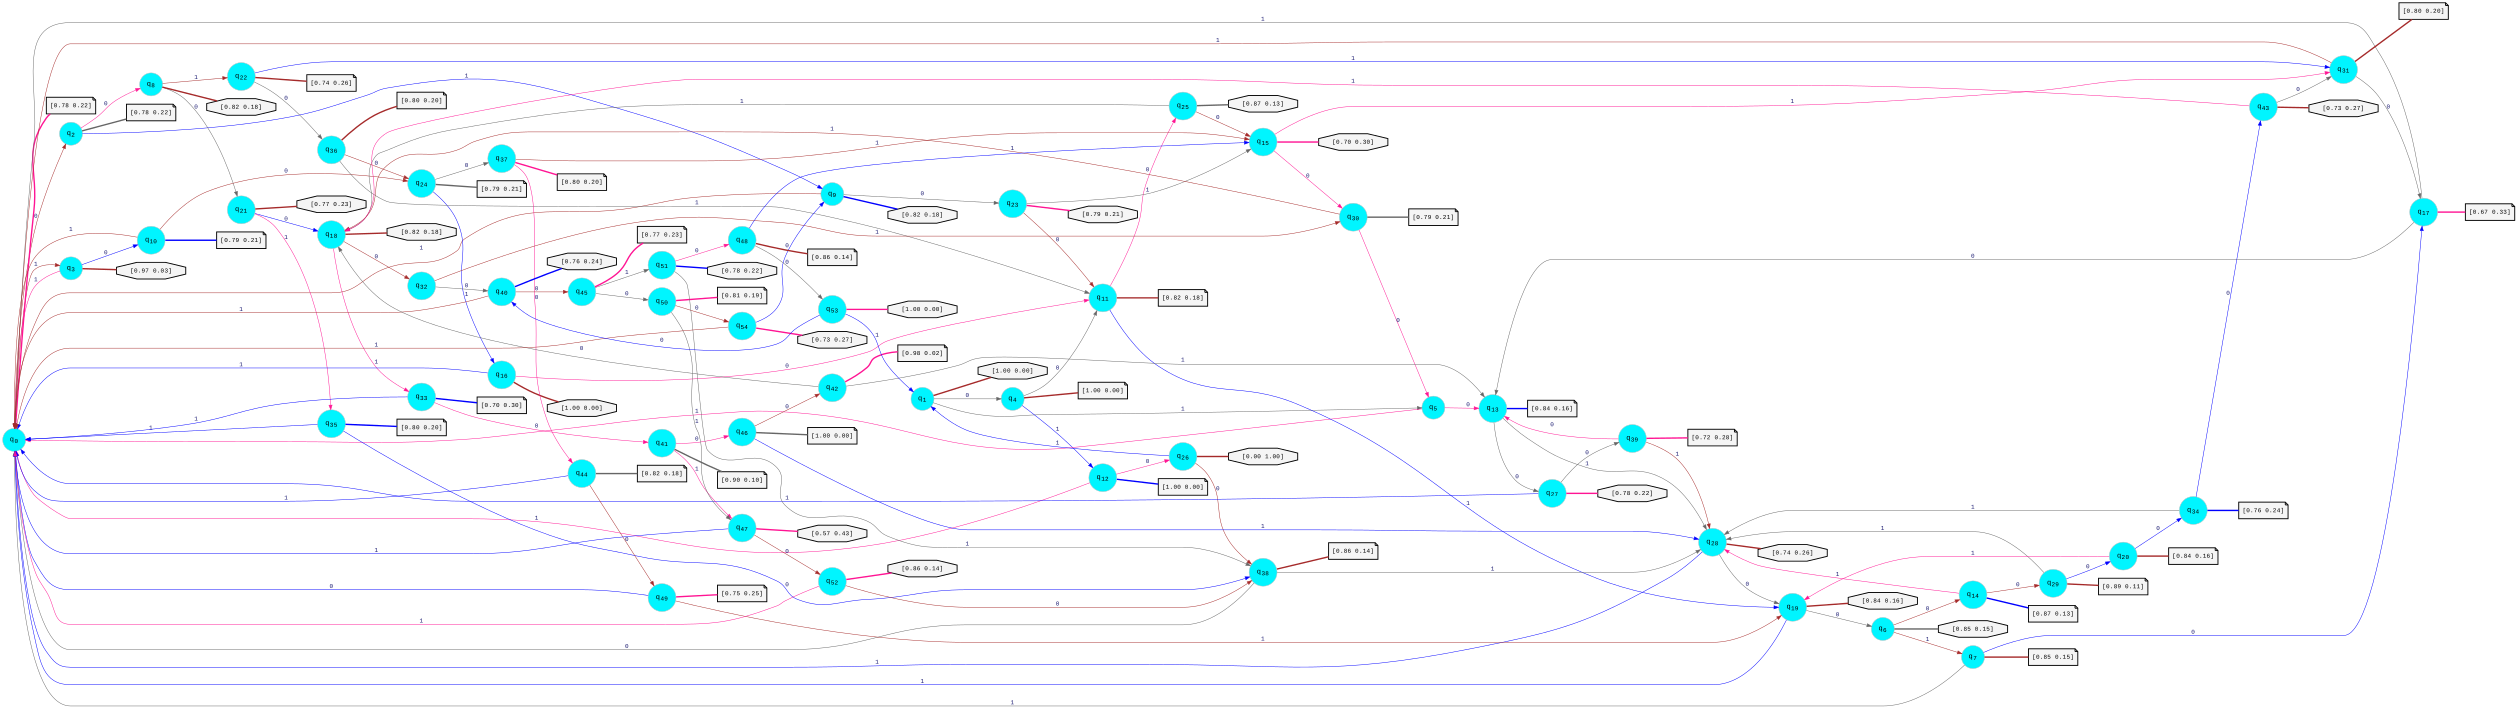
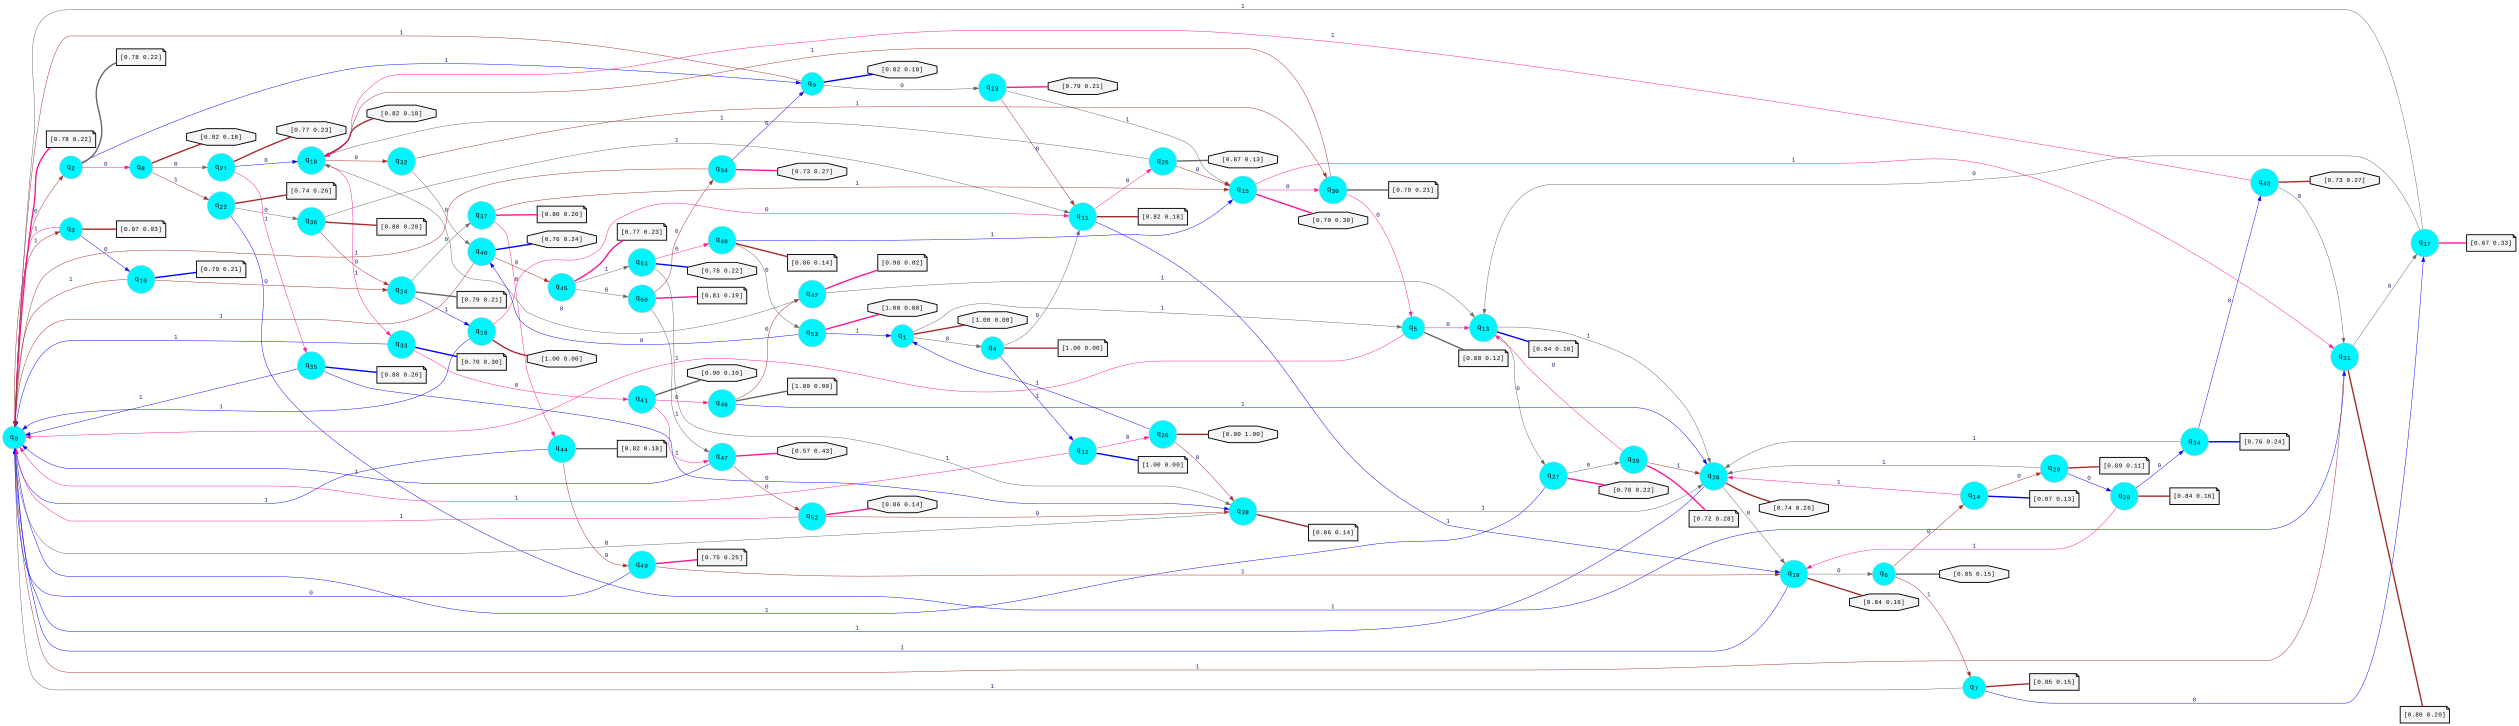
  digraph {
    fontname="Liberation Mono"
    rankdir=LR
    node [color=gray fillcolor=turquoise1 fontcolor=black fontname="Liberation Mono" fontsize=16 fontweight=bold shape=circle style=filled]
    edge [arrowsize=1 color=brown fontcolor=midnightblue fontname="Liberation Mono" fontweight=bold penwidth=1 style=solid weight=20]
    n1 [label=<q<SUB>0</SUB>>]
    n2 [label=<q<SUB>2</SUB>>]
    n3 [label=<q<SUB>3</SUB>>]
    n4 [color=black fillcolor=whitesmoke fontsize=14 label="[0.78 0.22]" penwidth=2 shape=note]
    n5 [label=<q<SUB>8</SUB>>]
    n6 [label=<q<SUB>9</SUB>>]
    n7 [color=black fillcolor=whitesmoke fontsize=14 label="[0.78 0.22]" penwidth=2 shape=note]
    n8 [label=<q<SUB>10</SUB>>]
-   n9 [color=black fillcolor=whitesmoke fontsize=14 label="[0.97 0.03]" penwidth=2 shape=octagon]
+   n9 [color=black fillcolor=whitesmoke fontsize=14 label="[0.97 0.03]" penwidth=2 shape=note]
    n10 [label=<q<SUB>1</SUB>>]
    n11 [label=<q<SUB>4</SUB>>]
    n12 [label=<q<SUB>5</SUB>>]
    n13 [color=black fillcolor=whitesmoke fontsize=14 label="[1.00 0.00]" penwidth=2 shape=octagon]
    n14 [label=<q<SUB>11</SUB>>]
    n15 [label=<q<SUB>12</SUB>>]
    n16 [color=black fillcolor=whitesmoke fontsize=14 label="[1.00 0.00]" penwidth=2 shape=note]
    n17 [label=<q<SUB>13</SUB>>]
+   n18 [color=black fillcolor=whitesmoke fontsize=14 label="[0.88 0.12]" penwidth=2 shape=note]
    n19 [label=<q<SUB>21</SUB>>]
    n20 [label=<q<SUB>22</SUB>>]
    n21 [color=black fillcolor=whitesmoke fontsize=14 label="[0.82 0.18]" penwidth=2 shape=octagon]
    n22 [label=<q<SUB>23</SUB>>]
    n23 [color=black fillcolor=whitesmoke fontsize=14 label="[0.82 0.18]" penwidth=2 shape=octagon]
    n24 [label=<q<SUB>24</SUB>>]
    n25 [color=black fillcolor=whitesmoke fontsize=14 label="[0.79 0.21]" penwidth=2 shape=note]
    n26 [label=<q<SUB>19</SUB>>]
    n27 [label=<q<SUB>25</SUB>>]
    n28 [color=black fillcolor=whitesmoke fontsize=14 label="[0.82 0.18]" penwidth=2 shape=note]
    n29 [label=<q<SUB>26</SUB>>]
    n30 [color=black fillcolor=whitesmoke fontsize=14 label="[1.00 0.00]" penwidth=2 shape=note]
    n31 [label=<q<SUB>27</SUB>>]
    n32 [label=<q<SUB>28</SUB>>]
    n33 [color=black fillcolor=whitesmoke fontsize=14 label="[0.84 0.16]" penwidth=2 shape=note]
    n34 [label=<q<SUB>6</SUB>>]
    n35 [label=<q<SUB>7</SUB>>]
    n36 [label=<q<SUB>14</SUB>>]
    n37 [color=black fillcolor=whitesmoke fontsize=14 label="[0.85 0.15]" penwidth=2 shape=octagon]
    n38 [label=<q<SUB>17</SUB>>]
    n39 [color=black fillcolor=whitesmoke fontsize=14 label="[0.85 0.15]" penwidth=2 shape=note]
    n40 [label=<q<SUB>29</SUB>>]
    n41 [color=black fillcolor=whitesmoke fontsize=14 label="[0.87 0.13]" penwidth=2 shape=note]
    n42 [color=black fillcolor=whitesmoke fontsize=14 label="[0.67 0.33]" penwidth=2 shape=note]
    n43 [label=<q<SUB>18</SUB>>]
    n44 [label=<q<SUB>35</SUB>>]
    n45 [color=black fillcolor=whitesmoke fontsize=14 label="[0.77 0.23]" penwidth=2 shape=octagon]
    n46 [label=<q<SUB>31</SUB>>]
    n47 [label=<q<SUB>36</SUB>>]
    n48 [color=black fillcolor=whitesmoke fontsize=14 label="[0.74 0.26]" penwidth=2 shape=note]
    n49 [label=<q<SUB>15</SUB>>]
    n50 [color=black fillcolor=whitesmoke fontsize=14 label="[0.79 0.21]" penwidth=2 shape=octagon]
    n51 [label=<q<SUB>16</SUB>>]
    n52 [label=<q<SUB>37</SUB>>]
    n53 [color=black fillcolor=whitesmoke fontsize=14 label="[0.79 0.21]" penwidth=2 shape=note]
    n54 [color=black fillcolor=whitesmoke fontsize=14 label="[0.84 0.16]" penwidth=2 shape=octagon]
    n55 [color=black fillcolor=whitesmoke fontsize=14 label="[0.87 0.13]" penwidth=2 shape=octagon]
    n56 [label=<q<SUB>38</SUB>>]
    n57 [color=black fillcolor=whitesmoke fontsize=14 label="[0.00 1.00]" penwidth=2 shape=octagon]
    n58 [label=<q<SUB>39</SUB>>]
    n59 [color=black fillcolor=whitesmoke fontsize=14 label="[0.78 0.22]" penwidth=2 shape=octagon]
    n60 [color=black fillcolor=whitesmoke fontsize=14 label="[0.74 0.26]" penwidth=2 shape=octagon]
    n61 [label=<q<SUB>20</SUB>>]
    n62 [color=black fillcolor=whitesmoke fontsize=14 label="[0.89 0.11]" penwidth=2 shape=note]
    n63 [label=<q<SUB>30</SUB>>]
    n64 [color=black fillcolor=whitesmoke fontsize=14 label="[0.70 0.30]" penwidth=2 shape=octagon]
    n65 [color=black fillcolor=whitesmoke fontsize=14 label="[0.79 0.21]" penwidth=2 shape=note]
    n66 [color=black fillcolor=whitesmoke fontsize=14 label="[0.80 0.20]" penwidth=2 shape=note]
    n67 [color=black fillcolor=whitesmoke fontsize=14 label="[1.00 0.00]" penwidth=2 shape=octagon]
    n68 [label=<q<SUB>32</SUB>>]
    n69 [label=<q<SUB>33</SUB>>]
    n70 [color=black fillcolor=whitesmoke fontsize=14 label="[0.82 0.18]" penwidth=2 shape=octagon]
    n71 [label=<q<SUB>40</SUB>>]
    n72 [label=<q<SUB>41</SUB>>]
    n73 [color=black fillcolor=whitesmoke fontsize=14 label="[0.70 0.30]" penwidth=2 shape=note]
    n74 [label=<q<SUB>34</SUB>>]
    n75 [color=black fillcolor=whitesmoke fontsize=14 label="[0.84 0.16]" penwidth=2 shape=note]
    n76 [label=<q<SUB>43</SUB>>]
    n77 [color=black fillcolor=whitesmoke fontsize=14 label="[0.76 0.24]" penwidth=2 shape=note]
    n78 [color=black fillcolor=whitesmoke fontsize=14 label="[0.80 0.20]" penwidth=2 shape=note]
    n79 [color=black fillcolor=whitesmoke fontsize=14 label="[0.80 0.20]" penwidth=2 shape=note]
    n80 [label=<q<SUB>44</SUB>>]
    n81 [color=black fillcolor=whitesmoke fontsize=14 label="[0.80 0.20]" penwidth=2 shape=note]
    n82 [color=black fillcolor=whitesmoke fontsize=14 label="[0.86 0.14]" penwidth=2 shape=note]
    n83 [color=black fillcolor=whitesmoke fontsize=14 label="[0.72 0.28]" penwidth=2 shape=note]
    n84 [label=<q<SUB>45</SUB>>]
    n85 [color=black fillcolor=whitesmoke fontsize=14 label="[0.76 0.24]" penwidth=2 shape=octagon]
    n86 [label=<q<SUB>46</SUB>>]
    n87 [label=<q<SUB>47</SUB>>]
-   n88 [color=black fillcolor=whitesmoke fontsize=14 label="[0.90 0.10]" penwidth=2 shape=note]
+   n88 [color=black fillcolor=whitesmoke fontsize=14 label="[0.90 0.10]" penwidth=2 shape=octagon]
    n89 [color=black fillcolor=whitesmoke fontsize=14 label="[0.73 0.27]" penwidth=2 shape=octagon]
    n90 [label=<q<SUB>49</SUB>>]
    n91 [color=black fillcolor=whitesmoke fontsize=14 label="[0.82 0.18]" penwidth=2 shape=note]
    n92 [label=<q<SUB>50</SUB>>]
    n93 [label=<q<SUB>51</SUB>>]
    n94 [color=black fillcolor=whitesmoke fontsize=14 label="[0.77 0.23]" penwidth=2 shape=note]
    n95 [label=<q<SUB>42</SUB>>]
    n96 [color=black fillcolor=whitesmoke fontsize=14 label="[1.00 0.00]" penwidth=2 shape=note]
    n97 [label=<q<SUB>52</SUB>>]
    n98 [color=black fillcolor=whitesmoke fontsize=14 label="[0.57 0.43]" penwidth=2 shape=octagon]
    n99 [color=black fillcolor=whitesmoke fontsize=14 label="[0.98 0.02]" penwidth=2 shape=note]
    n100 [color=black fillcolor=whitesmoke fontsize=14 label="[0.75 0.25]" penwidth=2 shape=note]
    n101 [label=<q<SUB>54</SUB>>]
    n102 [color=black fillcolor=whitesmoke fontsize=14 label="[0.81 0.19]" penwidth=2 shape=note]
    n103 [label=<q<SUB>48</SUB>>]
    n104 [color=black fillcolor=whitesmoke fontsize=14 label="[0.78 0.22]" penwidth=2 shape=octagon]
    n105 [color=black fillcolor=whitesmoke fontsize=14 label="[0.86 0.14]" penwidth=2 shape=octagon]
    n106 [label=<q<SUB>53</SUB>>]
    n107 [color=black fillcolor=whitesmoke fontsize=14 label="[0.86 0.14]" penwidth=2 shape=note]
    n108 [color=black fillcolor=whitesmoke fontsize=14 label="[1.00 0.00]" penwidth=2 shape=octagon]
    n109 [color=black fillcolor=whitesmoke fontsize=14 label="[0.73 0.27]" penwidth=2 shape=octagon]
    n1 -> n2 [label=0]
    n1 -> n3 [label=1]
    n1 -> n4 [arrowhead=none color=deeppink penwidth=3]
    n2 -> n5 [color=deeppink label=0]
    n2 -> n6 [color=blue label=1]
    n2 -> n7 [arrowhead=none color=gray40 penwidth=3]
    n3 -> n1 [color=deeppink label=1]
    n3 -> n8 [color=blue label=0]
    n3 -> n9 [arrowhead=none penwidth=3]
    n5 -> n19 [color=gray40 label=0]
    n5 -> n20 [label=1]
    n5 -> n21 [arrowhead=none penwidth=3]
    n6 -> n1 [label=1]
    n6 -> n22 [color=gray40 label=0]
    n6 -> n23 [arrowhead=none color=blue penwidth=3]
    n8 -> n1 [label=1]
    n8 -> n24 [label=0]
    n8 -> n25 [arrowhead=none color=blue penwidth=3]
    n10 -> n11 [color=gray40 label=0]
    n10 -> n12 [color=gray40 label=1]
    n10 -> n13 [arrowhead=none penwidth=3]
    n11 -> n14 [color=gray40 label=0]
    n11 -> n15 [color=blue label=1]
    n11 -> n16 [arrowhead=none penwidth=3]
    n12 -> n1 [color=deeppink label=1]
    n12 -> n17 [color=deeppink label=0]
+   n12 -> n18 [arrowhead=none color=gray40 penwidth=3]
    n14 -> n26 [color=blue label=1]
    n14 -> n27 [color=deeppink label=0]
    n14 -> n28 [arrowhead=none penwidth=3]
    n15 -> n1 [color=deeppink label=1]
    n15 -> n29 [color=deeppink label=0]
    n15 -> n30 [arrowhead=none color=blue penwidth=3]
    n17 -> n31 [color=gray40 label=0]
    n17 -> n32 [color=gray40 label=1]
    n17 -> n33 [arrowhead=none color=blue penwidth=3]
    n19 -> n43 [color=blue label=0]
    n19 -> n44 [color=deeppink label=1]
    n19 -> n45 [arrowhead=none penwidth=3]
    n20 -> n46 [color=blue label=1]
    n20 -> n47 [color=gray40 label=0]
    n20 -> n48 [arrowhead=none penwidth=3]
    n22 -> n14 [label=0]
    n22 -> n49 [color=gray40 label=1]
    n22 -> n50 [arrowhead=none color=deeppink penwidth=3]
    n24 -> n51 [color=blue label=1]
    n24 -> n52 [color=gray40 label=0]
    n24 -> n53 [arrowhead=none color=gray40 penwidth=3]
    n26 -> n1 [color=blue label=1]
    n26 -> n34 [color=gray40 label=0]
    n26 -> n54 [arrowhead=none penwidth=3]
    n27 -> n43 [color=gray40 label=1]
    n27 -> n49 [label=0]
    n27 -> n55 [arrowhead=none color=gray40 penwidth=3]
    n29 -> n10 [color=blue label=1]
    n29 -> n56 [label=0]
    n29 -> n57 [arrowhead=none penwidth=3]
    n31 -> n1 [color=blue label=1]
    n31 -> n58 [color=gray40 label=0]
    n31 -> n59 [arrowhead=none color=deeppink penwidth=3]
    n32 -> n1 [color=blue label=1]
    n32 -> n26 [color=gray40 label=0]
    n32 -> n60 [arrowhead=none penwidth=3]
    n34 -> n35 [label=1]
    n34 -> n36 [label=0]
    n34 -> n37 [arrowhead=none color=gray40 penwidth=3]
    n35 -> n1 [color=gray40 label=1]
    n35 -> n38 [color=blue label=0]
    n35 -> n39 [arrowhead=none penwidth=3]
    n36 -> n32 [color=deeppink label=1]
    n36 -> n40 [label=0]
    n36 -> n41 [arrowhead=none color=blue penwidth=3]
    n38 -> n1 [color=gray40 label=1]
    n38 -> n17 [color=gray40 label=0]
    n38 -> n42 [arrowhead=none color=deeppink penwidth=3]
    n40 -> n32 [color=gray40 label=1]
    n40 -> n61 [color=blue label=0]
    n40 -> n62 [arrowhead=none penwidth=3]
    n43 -> n68 [label=0]
    n43 -> n69 [color=deeppink label=1]
    n43 -> n70 [arrowhead=none penwidth=3]
    n44 -> n1 [color=blue label=1]
    n44 -> n56 [color=blue label=0]
    n44 -> n78 [arrowhead=none color=blue penwidth=3]
    n46 -> n1 [label=1]
    n46 -> n38 [color=gray40 label=0]
    n46 -> n66 [arrowhead=none penwidth=3]
    n47 -> n14 [color=gray40 label=1]
    n47 -> n24 [label=0]
    n47 -> n79 [arrowhead=none penwidth=3]
    n49 -> n46 [color=deeppink label=1]
    n49 -> n63 [color=deeppink label=0]
    n49 -> n64 [arrowhead=none color=deeppink penwidth=3]
    n51 -> n1 [color=blue label=1]
    n51 -> n14 [color=deeppink label=0]
    n51 -> n67 [arrowhead=none penwidth=3]
    n52 -> n49 [label=1]
    n52 -> n80 [color=deeppink label=0]
    n52 -> n81 [arrowhead=none color=deeppink penwidth=3]
    n56 -> n1 [color=gray40 label=0]
    n56 -> n32 [color=gray40 label=1]
    n56 -> n82 [arrowhead=none penwidth=3]
    n58 -> n17 [color=deeppink label=0]
    n58 -> n32 [label=1]
    n58 -> n83 [arrowhead=none color=deeppink penwidth=3]
    n61 -> n26 [color=deeppink label=1]
    n61 -> n74 [color=blue label=0]
    n61 -> n75 [arrowhead=none penwidth=3]
    n63 -> n12 [color=deeppink label=0]
    n63 -> n43 [label=1]
    n63 -> n65 [arrowhead=none color=gray40 penwidth=3]
    n68 -> n63 [label=1]
    n68 -> n71 [color=gray40 label=0]
    n69 -> n1 [color=blue label=1]
    n69 -> n72 [color=deeppink label=0]
    n69 -> n73 [arrowhead=none color=blue penwidth=3]
    n71 -> n1 [label=1]
    n71 -> n84 [label=0]
    n71 -> n85 [arrowhead=none color=blue penwidth=3]
    n72 -> n86 [color=deeppink label=0]
    n72 -> n87 [color=deeppink label=1]
    n72 -> n88 [arrowhead=none color=gray40 penwidth=3]
    n74 -> n32 [color=gray40 label=1]
    n74 -> n76 [color=blue label=0]
    n74 -> n77 [arrowhead=none color=blue penwidth=3]
    n76 -> n43 [color=deeppink label=1]
    n76 -> n46 [color=gray40 label=0]
    n76 -> n89 [arrowhead=none penwidth=3]
    n80 -> n1 [color=blue label=1]
    n80 -> n90 [label=0]
    n80 -> n91 [arrowhead=none color=gray40 penwidth=3]
    n84 -> n92 [color=gray40 label=0]
    n84 -> n93 [color=gray40 label=1]
    n84 -> n94 [arrowhead=none color=deeppink penwidth=3]
    n86 -> n32 [color=blue label=1]
    n86 -> n95 [label=0]
    n86 -> n96 [arrowhead=none color=gray40 penwidth=3]
    n87 -> n1 [color=blue label=1]
    n87 -> n97 [label=0]
    n87 -> n98 [arrowhead=none color=deeppink penwidth=3]
    n90 -> n1 [color=blue label=0]
    n90 -> n26 [label=1]
    n90 -> n100 [arrowhead=none color=deeppink penwidth=3]
    n92 -> n87 [color=gray40 label=1]
    n92 -> n101 [label=0]
    n92 -> n102 [arrowhead=none color=deeppink penwidth=3]
    n93 -> n56 [color=gray40 label=1]
    n93 -> n103 [color=deeppink label=0]
    n93 -> n104 [arrowhead=none color=blue penwidth=3]
    n95 -> n17 [color=gray40 label=1]
    n95 -> n43 [color=gray40 label=0]
    n95 -> n99 [arrowhead=none color=deeppink penwidth=3]
    n97 -> n1 [color=deeppink label=1]
    n97 -> n56 [label=0]
    n97 -> n105 [arrowhead=none color=deeppink penwidth=3]
    n101 -> n1 [label=1]
    n101 -> n6 [color=blue label=0]
    n101 -> n109 [arrowhead=none color=deeppink penwidth=3]
    n103 -> n49 [color=blue label=1]
    n103 -> n106 [color=gray40 label=0]
    n103 -> n107 [arrowhead=none penwidth=3]
    n106 -> n10 [color=blue label=1]
    n106 -> n71 [color=blue label=0]
    n106 -> n108 [arrowhead=none color=deeppink penwidth=3]
  }
